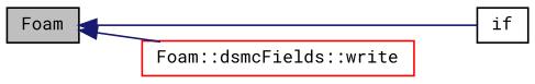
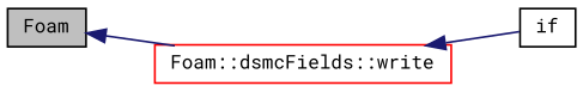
  digraph {
    fontname="Roboto Mono"
    rankdir=LR
    node [color=black fontname="Roboto Mono" fontsize=10 shape=record]
    edge [color=midnightblue dir=back fontname="Roboto Mono" fontsize=10 labelfontname=FreeSans labelfontsize=10 style=solid]
    n1 [fillcolor=grey75 fontcolor=black height=0.2 label=Foam style=filled width=0.4]
    n2 [height=0.2 label=if width=0.4]
    n3 [color=red height=0.2 label="Foam::dsmcFields::write" width=0.4]
-   n1 -> n2
+   n3 -> n2
    n1 -> n3
  }
